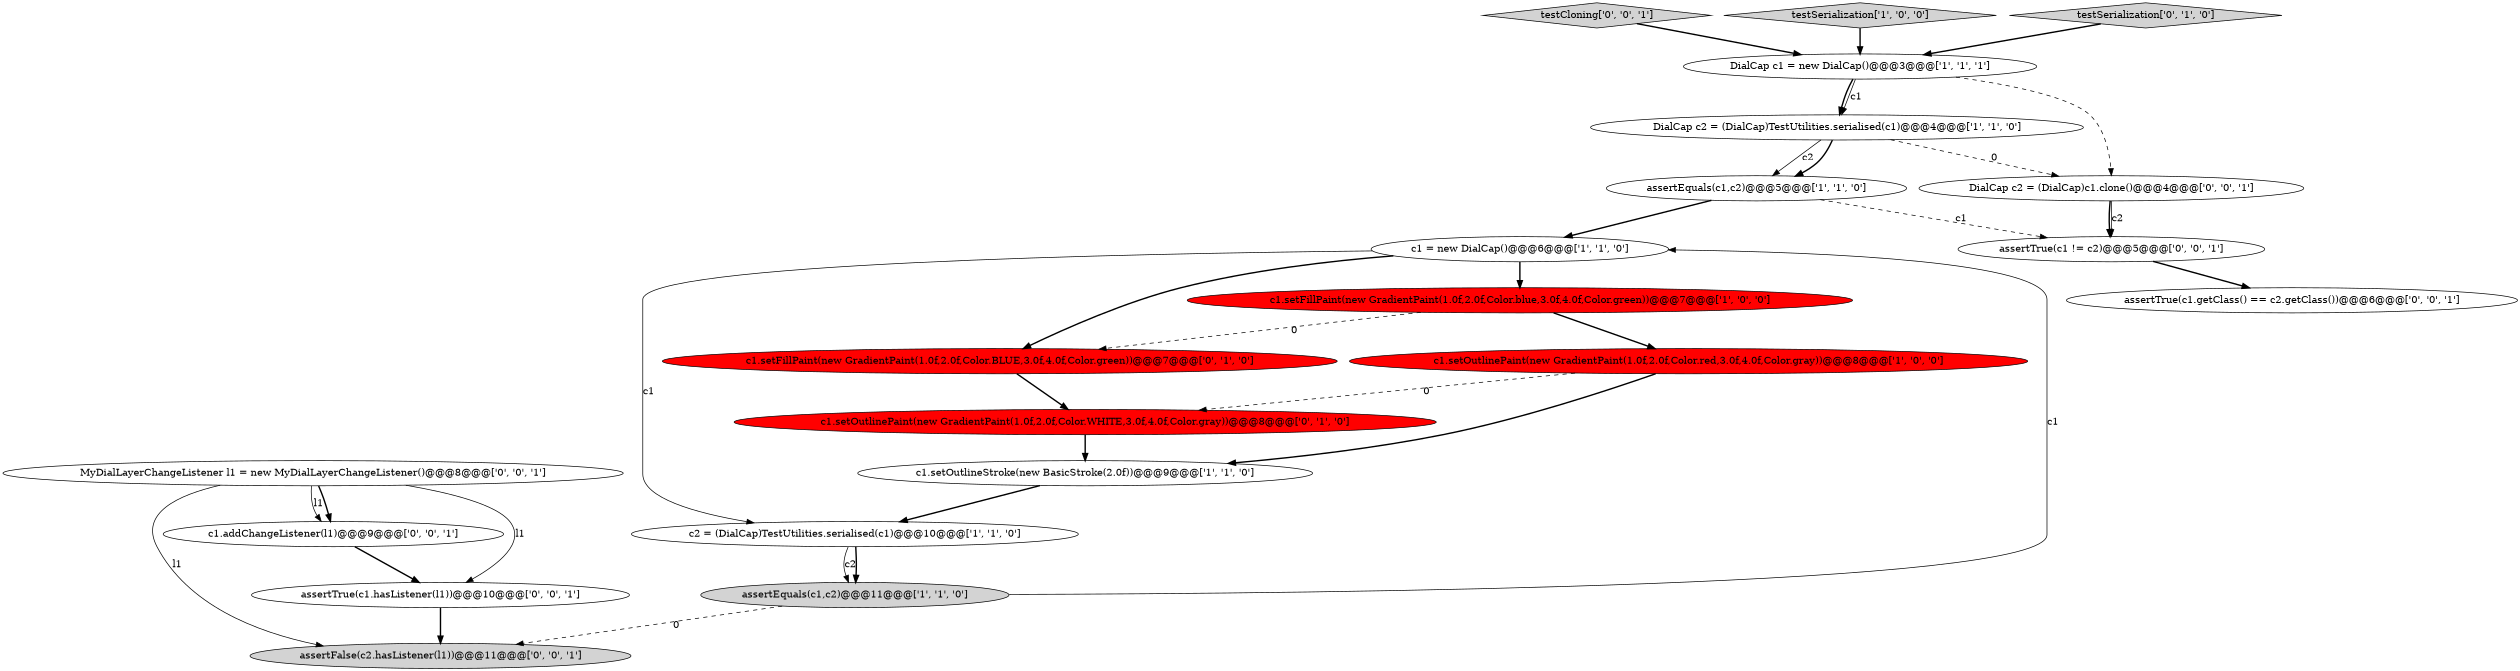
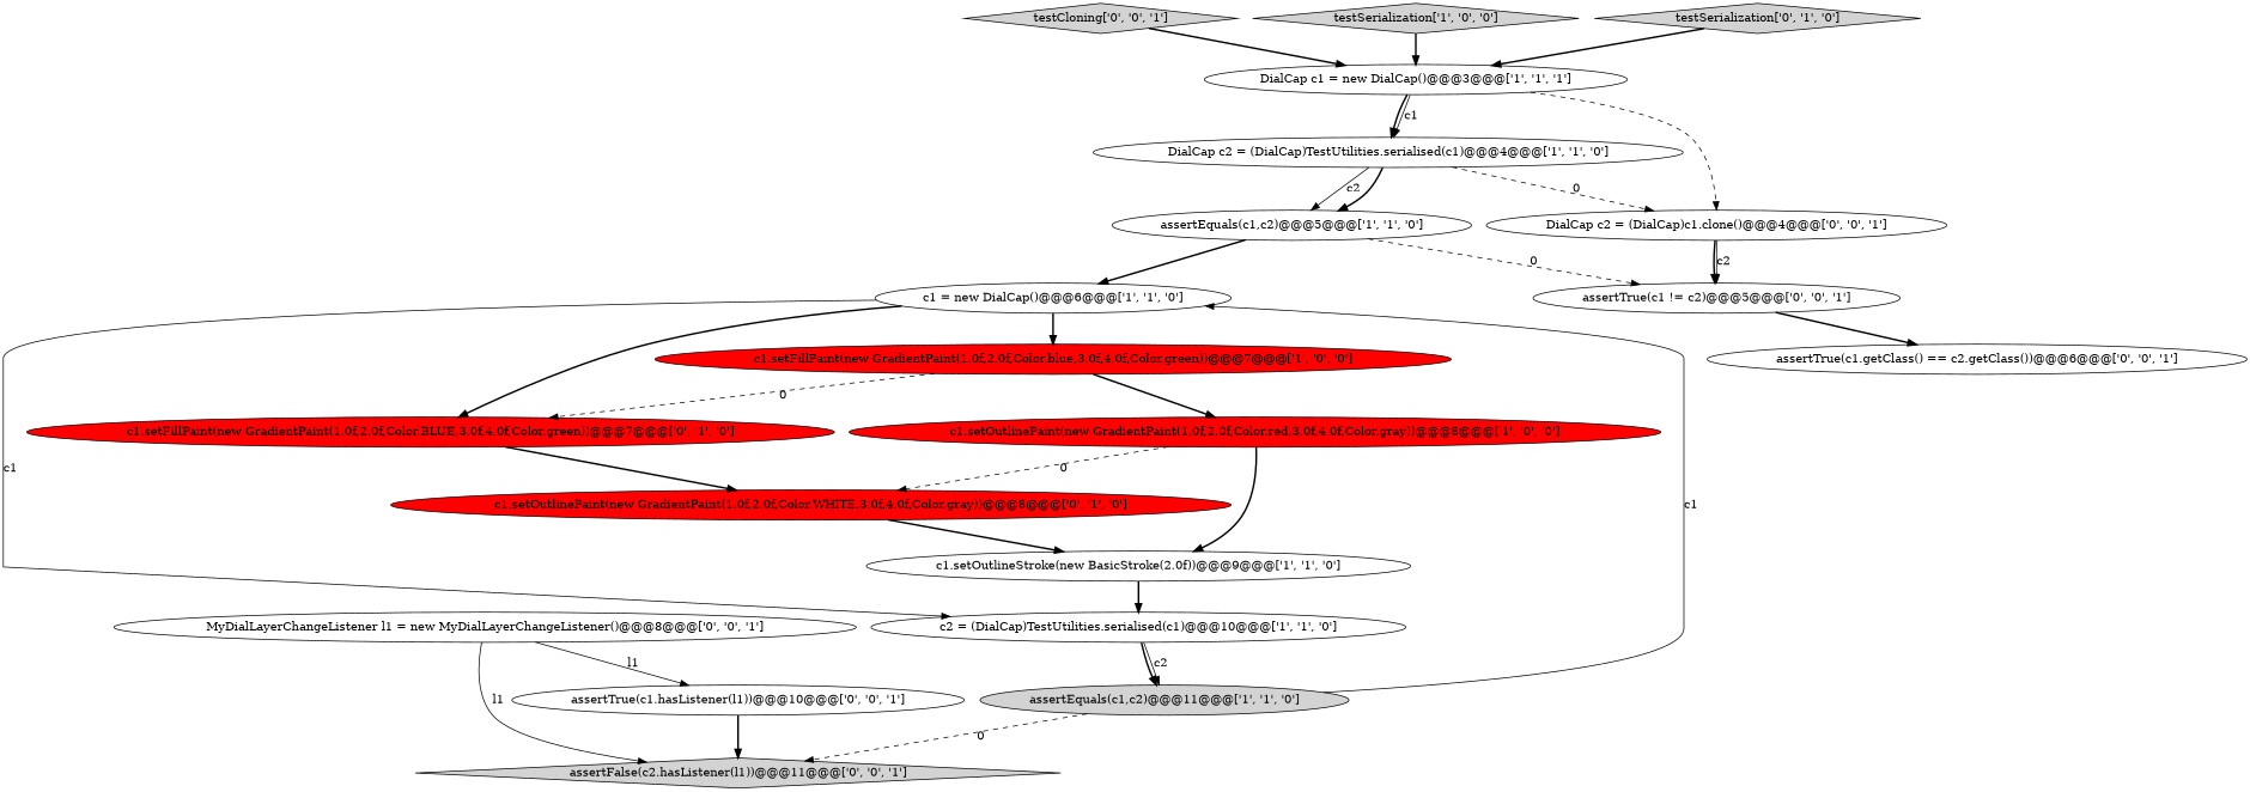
  digraph {
    node [fillcolor=white shape=ellipse style=filled]
    edge [style=bold]
    n1 [label="DialCap c1 = new DialCap()@@@3@@@['1', '1', '1']"]
    n2 [label="DialCap c2 = (DialCap)TestUtilities.serialised(c1)@@@4@@@['1', '1', '0']"]
    n3 [label="DialCap c2 = (DialCap)c1.clone()@@@4@@@['0', '0', '1']"]
    n4 [label="assertEquals(c1,c2)@@@5@@@['1', '1', '0']"]
    n5 [label="assertTrue(c1 != c2)@@@5@@@['0', '0', '1']"]
    n6 [label="assertTrue(c1.getClass() == c2.getClass())@@@6@@@['0', '0', '1']"]
    n7 [label="c1 = new DialCap()@@@6@@@['1', '1', '0']"]
-   n8 [label="c1.addChangeListener(l1)@@@9@@@['0', '0', '1']"]
    n9 [label="assertTrue(c1.hasListener(l1))@@@10@@@['0', '0', '1']"]
-   n10 [fillcolor=lightgray label="assertFalse(c2.hasListener(l1))@@@11@@@['0', '0', '1']"]
+   n10 [fillcolor=lightgray label="assertFalse(c2.hasListener(l1))@@@11@@@['0', '0', '1']" shape=diamond]
    n11 [label="c1.setOutlineStroke(new BasicStroke(2.0f))@@@9@@@['1', '1', '0']"]
    n12 [label="c2 = (DialCap)TestUtilities.serialised(c1)@@@10@@@['1', '1', '0']"]
    n13 [fillcolor=lightgray label="assertEquals(c1,c2)@@@11@@@['1', '1', '0']"]
    n14 [fillcolor=red label="c1.setOutlinePaint(new GradientPaint(1.0f,2.0f,Color.WHITE,3.0f,4.0f,Color.gray))@@@8@@@['0', '1', '0']"]
    n15 [label="MyDialLayerChangeListener l1 = new MyDialLayerChangeListener()@@@8@@@['0', '0', '1']"]
    n16 [fillcolor=red label="c1.setFillPaint(new GradientPaint(1.0f,2.0f,Color.BLUE,3.0f,4.0f,Color.green))@@@7@@@['0', '1', '0']"]
    n17 [fillcolor=red label="c1.setFillPaint(new GradientPaint(1.0f,2.0f,Color.blue,3.0f,4.0f,Color.green))@@@7@@@['1', '0', '0']"]
    n18 [fillcolor=lightgray label="testCloning['0', '0', '1']" shape=diamond]
    n19 [fillcolor=lightgray label="testSerialization['1', '0', '0']" shape=diamond]
    n20 [fillcolor=red label="c1.setOutlinePaint(new GradientPaint(1.0f,2.0f,Color.red,3.0f,4.0f,Color.gray))@@@8@@@['1', '0', '0']"]
    n21 [fillcolor=lightgray label="testSerialization['0', '1', '0']" shape=diamond]
    n1 -> n2
    n1 -> n2 [label=c1 style=solid]
    n1 -> n3 [style=dashed]
    n2 -> n3 [label=0 style=dashed]
    n2 -> n4 [label=c2 style=solid]
    n2 -> n4
    n3 -> n5
    n3 -> n5 [label=c2 style=solid]
-   n4 -> n5 [label=c1 style=dashed]
+   n4 -> n5 [label=0 style=dashed]
    n4 -> n7
    n5 -> n6
    n7 -> n12 [label=c1 style=solid]
    n7 -> n16
    n7 -> n17
-   n8 -> n9
    n9 -> n10
    n11 -> n12
    n12 -> n13 [label=c2 style=solid]
    n12 -> n13
    n13 -> n7 [label=c1 style=solid]
    n13 -> n10 [label=0 style=dashed]
    n14 -> n11
-   n15 -> n8 [label=l1 style=solid]
-   n15 -> n8
    n15 -> n9 [label=l1 style=solid]
    n15 -> n10 [label=l1 style=solid]
    n16 -> n14
    n17 -> n16 [label=0 style=dashed]
    n17 -> n20
    n18 -> n1
    n19 -> n1
    n20 -> n11
    n20 -> n14 [label=0 style=dashed]
    n21 -> n1
  }
